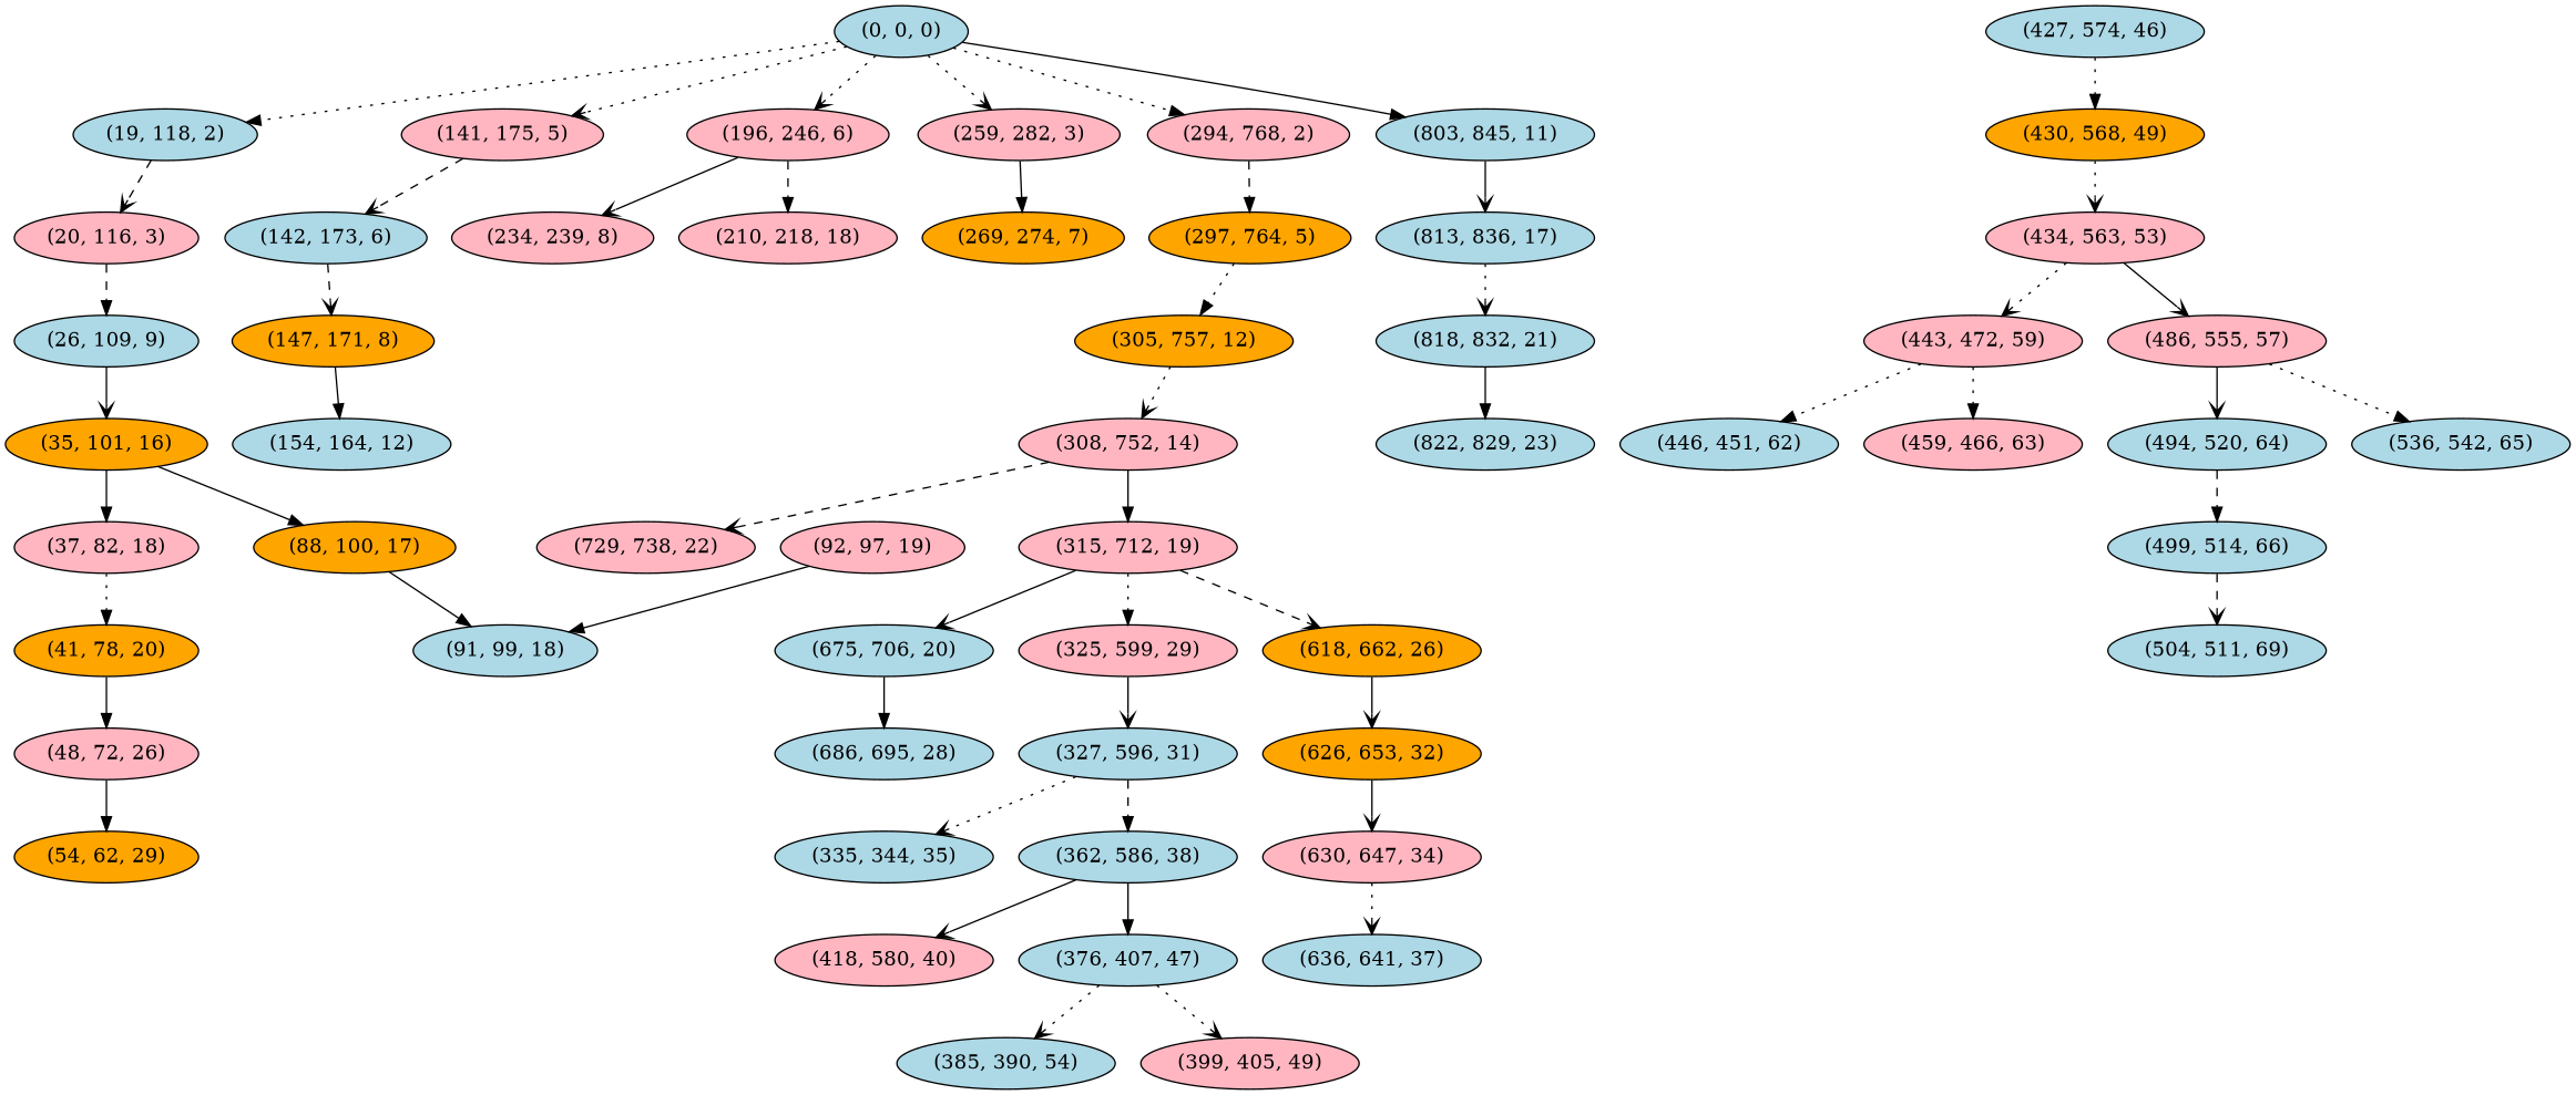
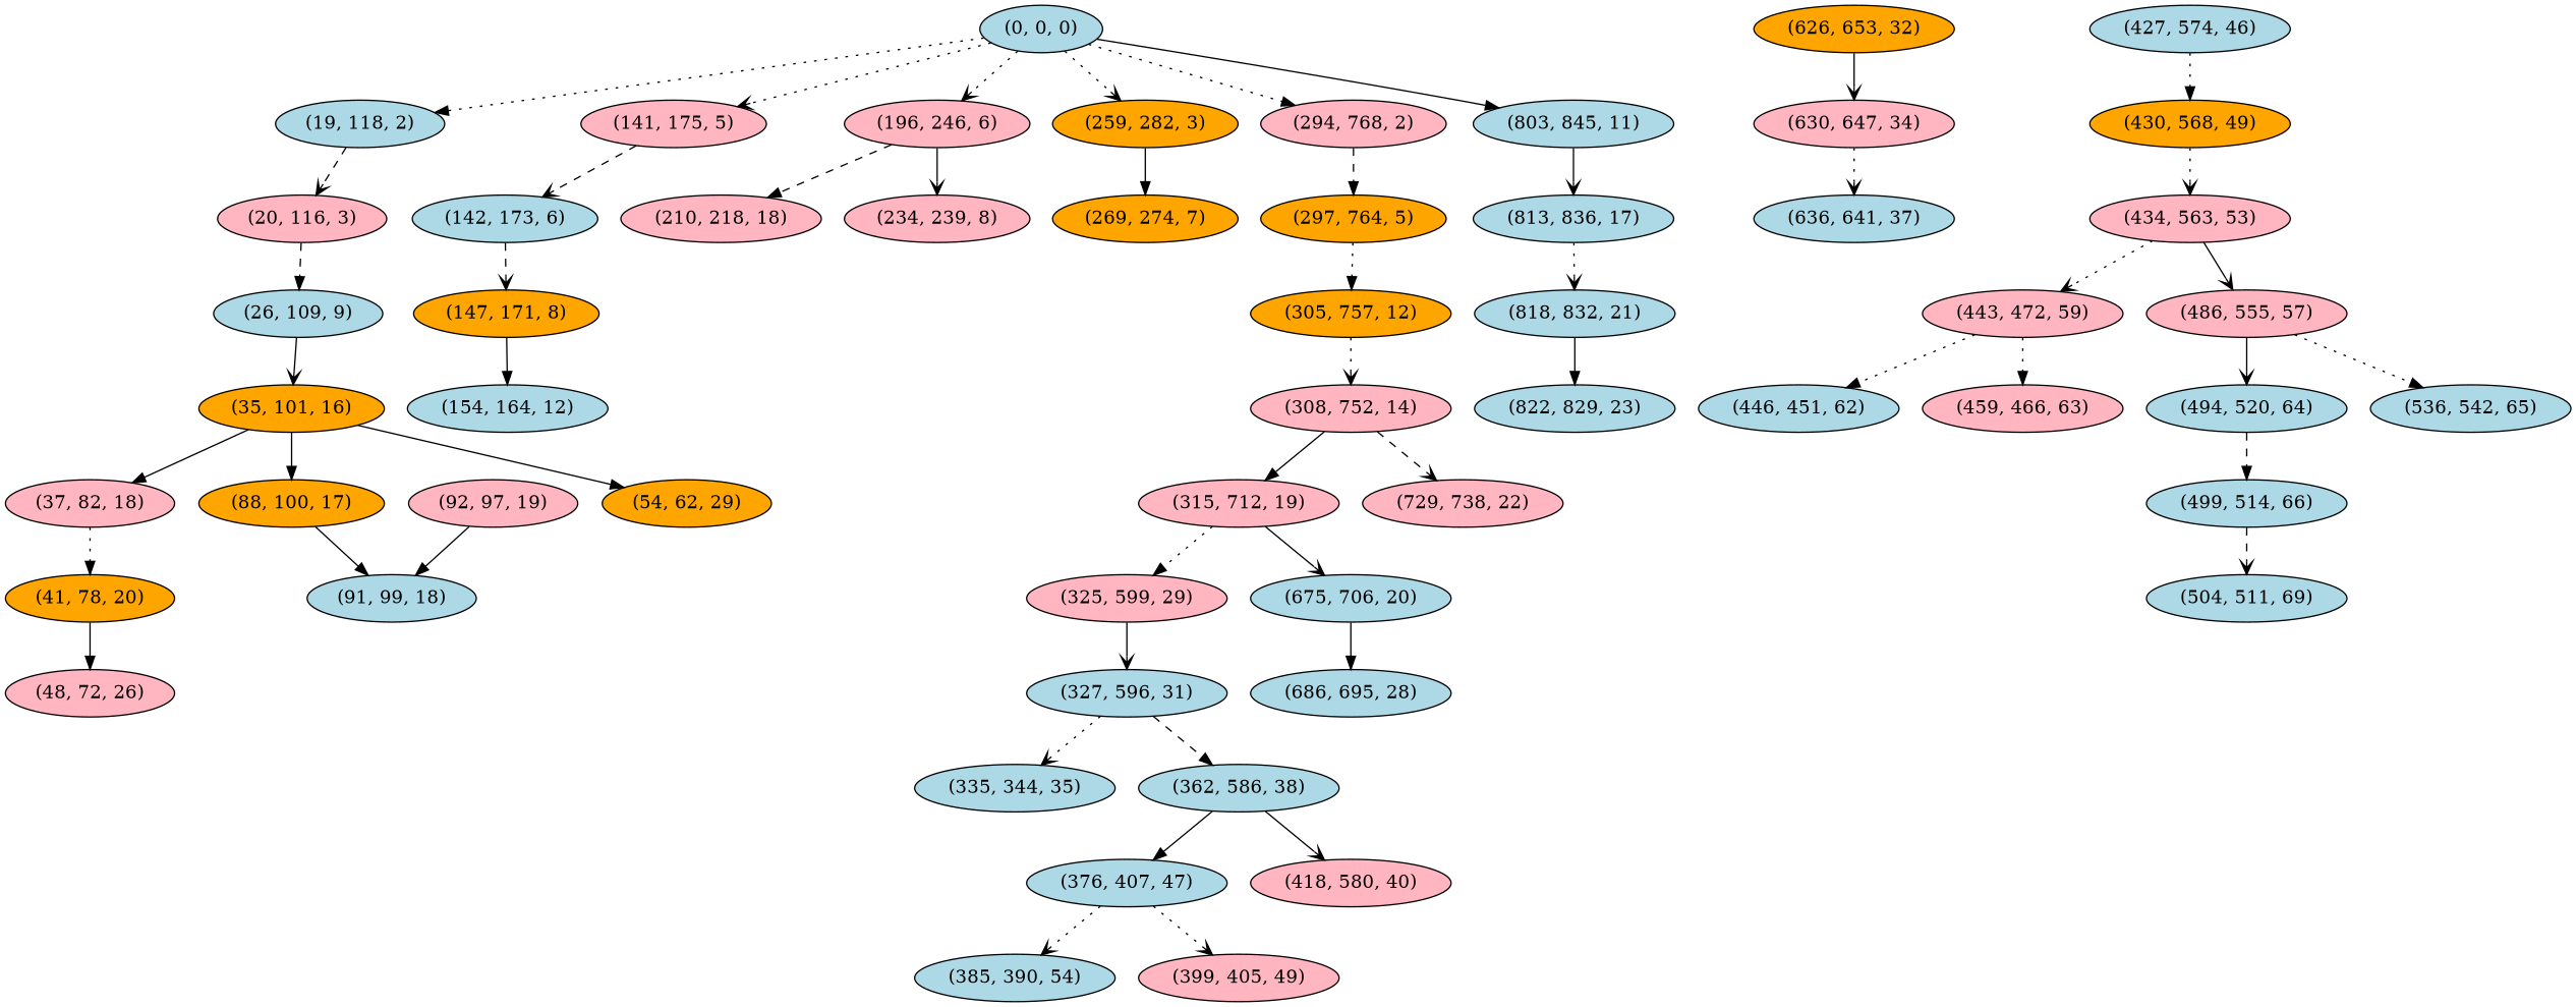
  digraph {
    node [fillcolor=lightblue style=filled]
    edge [arrowhead=normal style=solid]
    "(0, 0, 0)"
    "(19, 118, 2)"
    "(141, 175, 5)" [fillcolor=lightpink]
    "(196, 246, 6)" [fillcolor=lightpink]
-   "(259, 282, 3)" [fillcolor=lightpink]
+   "(259, 282, 3)" [fillcolor=orange]
    "(294, 768, 2)" [fillcolor=lightpink]
    "(803, 845, 11)"
    "(20, 116, 3)" [fillcolor=lightpink]
    "(142, 173, 6)"
    "(210, 218, 18)" [fillcolor=lightpink]
    "(234, 239, 8)" [fillcolor=lightpink]
    "(269, 274, 7)" [fillcolor=orange]
    "(297, 764, 5)" [fillcolor=orange]
    "(813, 836, 17)"
    "(26, 109, 9)"
    "(35, 101, 16)" [fillcolor=orange]
    "(37, 82, 18)" [fillcolor=lightpink]
    "(88, 100, 17)" [fillcolor=orange]
    "(41, 78, 20)" [fillcolor=orange]
    "(91, 99, 18)"
    "(48, 72, 26)" [fillcolor=lightpink]
    "(54, 62, 29)" [fillcolor=orange]
    "(92, 97, 19)" [fillcolor=lightpink]
    "(147, 171, 8)" [fillcolor=orange]
    "(154, 164, 12)"
    "(305, 757, 12)" [fillcolor=orange]
    "(308, 752, 14)" [fillcolor=lightpink]
    "(315, 712, 19)" [fillcolor=lightpink]
    "(729, 738, 22)" [fillcolor=lightpink]
    "(325, 599, 29)" [fillcolor=lightpink]
-   "(618, 662, 26)" [fillcolor=orange]
    "(675, 706, 20)"
    "(327, 596, 31)"
    "(626, 653, 32)" [fillcolor=orange]
    "(686, 695, 28)"
    "(335, 344, 35)"
    "(362, 586, 38)"
    "(376, 407, 47)"
    "(418, 580, 40)" [fillcolor=lightpink]
    "(385, 390, 54)"
    "(399, 405, 49)" [fillcolor=lightpink]
    "(430, 568, 49)" [fillcolor=orange]
    "(427, 574, 46)"
    "(434, 563, 53)" [fillcolor=lightpink]
    "(443, 472, 59)" [fillcolor=lightpink]
    "(486, 555, 57)" [fillcolor=lightpink]
    "(446, 451, 62)"
    "(459, 466, 63)" [fillcolor=lightpink]
    "(494, 520, 64)"
    "(536, 542, 65)"
    "(499, 514, 66)"
    "(504, 511, 69)"
    "(630, 647, 34)" [fillcolor=lightpink]
    "(636, 641, 37)"
    "(818, 832, 21)"
    "(822, 829, 23)"
    "(0, 0, 0)" -> "(19, 118, 2)" [style=dotted]
    "(0, 0, 0)" -> "(141, 175, 5)" [arrowhead=vee style=dotted]
    "(0, 0, 0)" -> "(196, 246, 6)" [arrowhead=vee style=dotted]
    "(0, 0, 0)" -> "(259, 282, 3)" [arrowhead=vee style=dotted]
    "(0, 0, 0)" -> "(294, 768, 2)" [style=dotted]
    "(0, 0, 0)" -> "(803, 845, 11)"
    "(19, 118, 2)" -> "(20, 116, 3)" [arrowhead=vee style=dashed]
    "(141, 175, 5)" -> "(142, 173, 6)" [arrowhead=vee style=dashed]
    "(196, 246, 6)" -> "(210, 218, 18)" [style=dashed]
    "(196, 246, 6)" -> "(234, 239, 8)" [arrowhead=vee]
    "(259, 282, 3)" -> "(269, 274, 7)"
    "(294, 768, 2)" -> "(297, 764, 5)" [style=dashed]
    "(803, 845, 11)" -> "(813, 836, 17)" [arrowhead=vee]
    "(20, 116, 3)" -> "(26, 109, 9)" [style=dashed]
    "(142, 173, 6)" -> "(147, 171, 8)" [arrowhead=vee style=dashed]
    "(297, 764, 5)" -> "(305, 757, 12)" [style=dotted]
    "(813, 836, 17)" -> "(818, 832, 21)" [arrowhead=vee style=dotted]
    "(26, 109, 9)" -> "(35, 101, 16)" [arrowhead=vee]
    "(35, 101, 16)" -> "(37, 82, 18)"
    "(35, 101, 16)" -> "(88, 100, 17)"
    "(37, 82, 18)" -> "(41, 78, 20)" [style=dotted]
    "(88, 100, 17)" -> "(91, 99, 18)"
    "(41, 78, 20)" -> "(48, 72, 26)"
-   "(48, 72, 26)" -> "(54, 62, 29)"
+   "(35, 101, 16)" -> "(54, 62, 29)"
    "(92, 97, 19)" -> "(91, 99, 18)"
    "(147, 171, 8)" -> "(154, 164, 12)"
    "(305, 757, 12)" -> "(308, 752, 14)" [arrowhead=vee style=dotted]
    "(308, 752, 14)" -> "(315, 712, 19)"
    "(308, 752, 14)" -> "(729, 738, 22)" [arrowhead=vee style=dashed]
    "(315, 712, 19)" -> "(325, 599, 29)" [style=dotted]
-   "(315, 712, 19)" -> "(618, 662, 26)" [arrowhead=vee style=dashed]
    "(315, 712, 19)" -> "(675, 706, 20)" [arrowhead=vee]
    "(325, 599, 29)" -> "(327, 596, 31)" [arrowhead=vee]
-   "(618, 662, 26)" -> "(626, 653, 32)" [arrowhead=vee]
    "(675, 706, 20)" -> "(686, 695, 28)"
    "(327, 596, 31)" -> "(335, 344, 35)" [arrowhead=vee style=dotted]
    "(327, 596, 31)" -> "(362, 586, 38)" [style=dashed]
    "(626, 653, 32)" -> "(630, 647, 34)" [arrowhead=vee]
    "(362, 586, 38)" -> "(376, 407, 47)"
    "(362, 586, 38)" -> "(418, 580, 40)" [arrowhead=vee]
    "(376, 407, 47)" -> "(385, 390, 54)" [arrowhead=vee style=dotted]
    "(376, 407, 47)" -> "(399, 405, 49)" [arrowhead=vee style=dotted]
    "(430, 568, 49)" -> "(434, 563, 53)" [arrowhead=vee style=dotted]
    "(427, 574, 46)" -> "(430, 568, 49)" [style=dotted]
    "(434, 563, 53)" -> "(443, 472, 59)" [arrowhead=vee style=dotted]
    "(434, 563, 53)" -> "(486, 555, 57)" [arrowhead=vee]
    "(443, 472, 59)" -> "(446, 451, 62)" [style=dotted]
    "(443, 472, 59)" -> "(459, 466, 63)" [style=dotted]
    "(486, 555, 57)" -> "(494, 520, 64)" [arrowhead=vee]
    "(486, 555, 57)" -> "(536, 542, 65)" [style=dotted]
    "(494, 520, 64)" -> "(499, 514, 66)" [style=dashed]
    "(499, 514, 66)" -> "(504, 511, 69)" [arrowhead=vee style=dashed]
    "(630, 647, 34)" -> "(636, 641, 37)" [arrowhead=vee style=dotted]
    "(818, 832, 21)" -> "(822, 829, 23)"
  }
